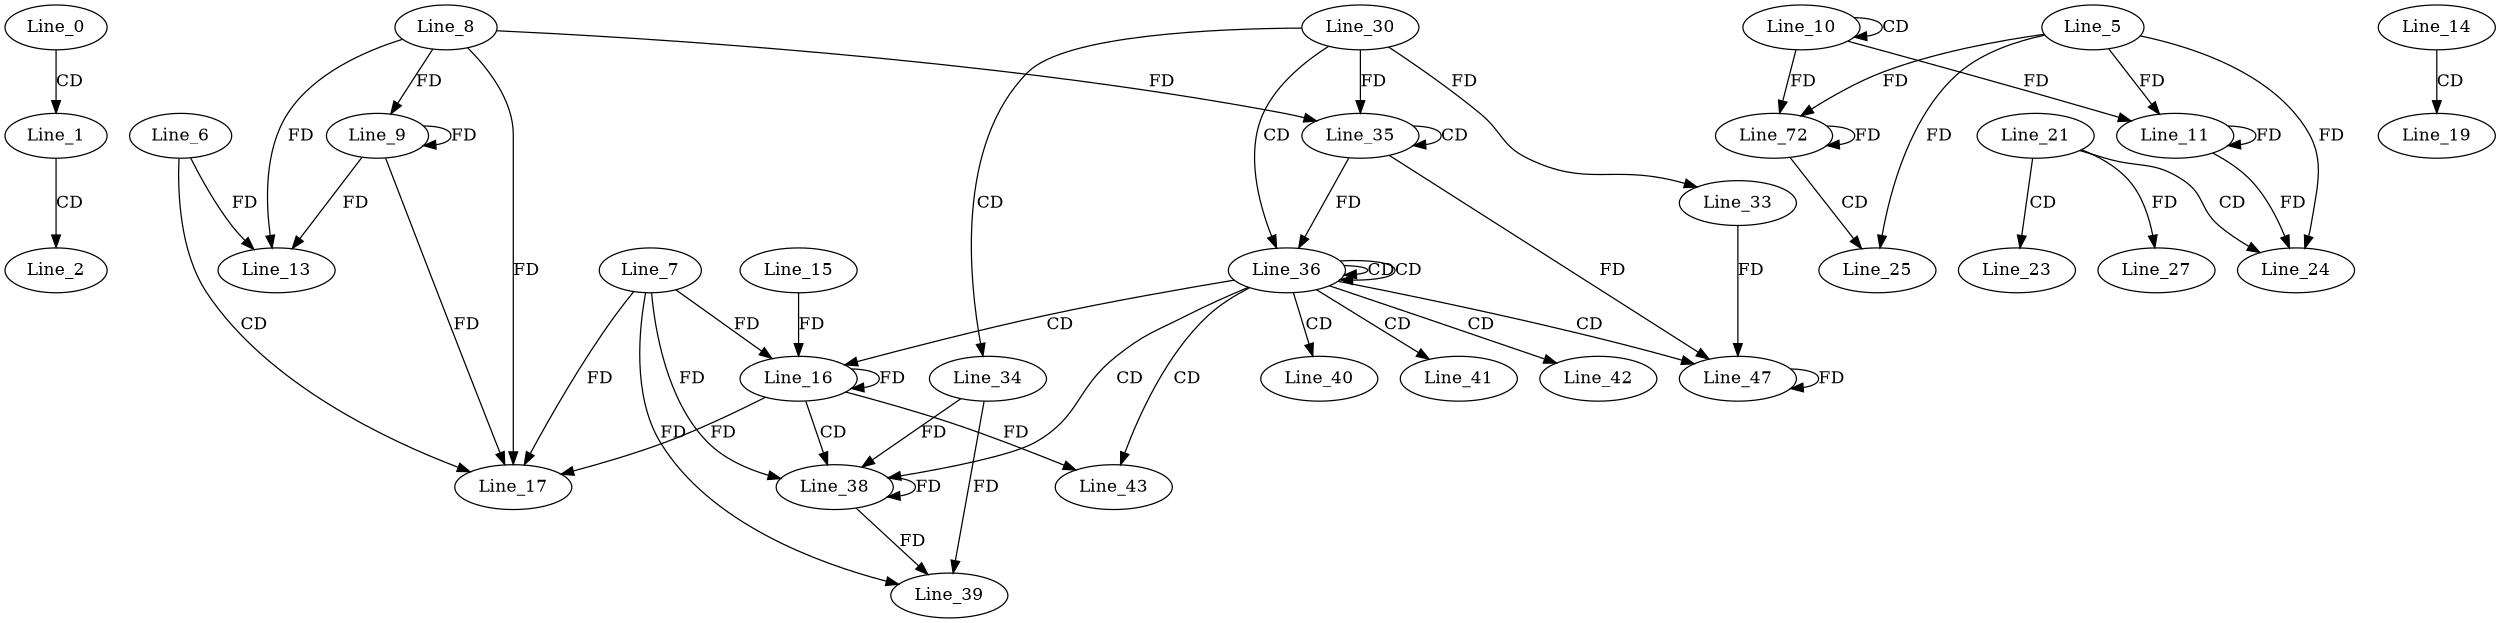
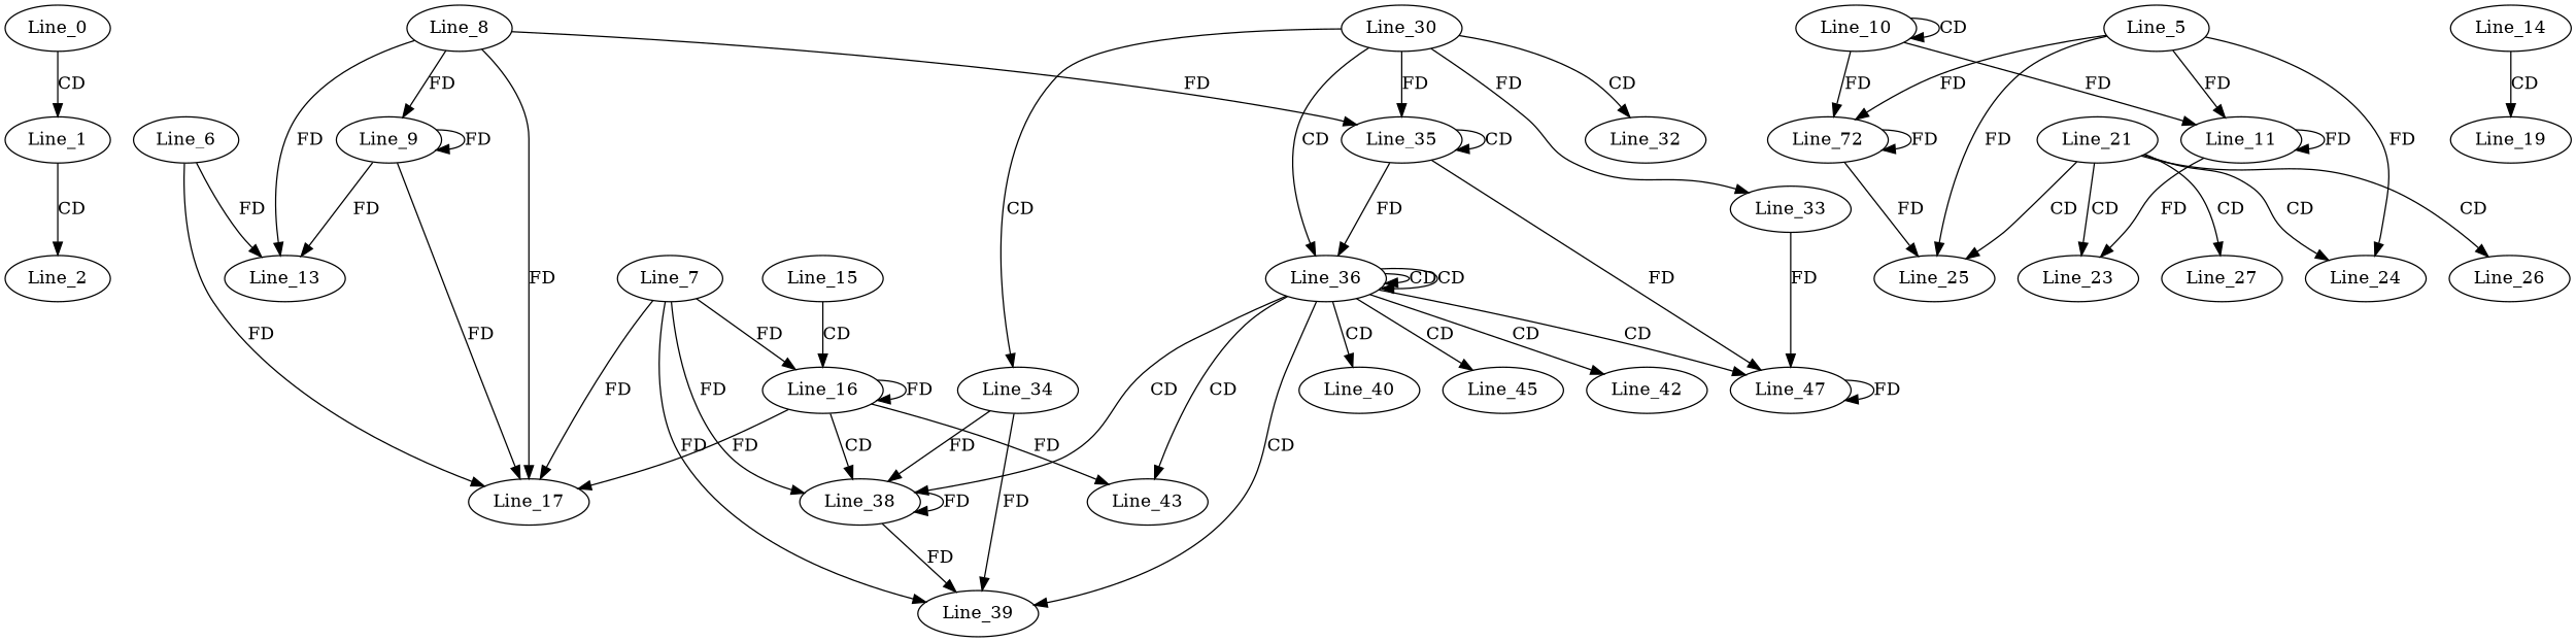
  digraph {
    Line_0
    Line_1
    Line_2
    Line_8
    Line_9
    Line_13
    Line_17
    Line_35
    Line_10
    Line_11
    n11 [label=Line_72]
    Line_24
    Line_25
    Line_5
    Line_6
    Line_36
    n17 [label=Line_47]
    Line_7
    Line_16
    Line_38
    Line_39
    Line_43
    Line_15
    Line_14
    Line_19
    Line_21
    Line_23
+   Line_26
    Line_27
    Line_30
+   Line_32
    Line_33
    Line_34
    Line_40
-   Line_41
+   Line_41 [label=Line_45]
    Line_42
    Line_0 -> Line_1 [label=CD]
    Line_1 -> Line_2 [label=CD]
    Line_8 -> Line_9 [label=FD]
    Line_8 -> Line_13 [label=FD]
    Line_8 -> Line_17 [label=FD]
    Line_8 -> Line_35 [label=FD]
    Line_9 -> Line_9 [label=FD]
    Line_9 -> Line_13 [label=FD]
    Line_9 -> Line_17 [label=FD]
    Line_35 -> Line_35 [label=CD]
    Line_35 -> Line_36 [label=FD]
    Line_35 -> n17 [label=FD]
    Line_10 -> Line_10 [label=CD]
    Line_10 -> Line_11 [label=FD]
    Line_10 -> n11 [label=FD]
    Line_11 -> Line_11 [label=FD]
-   Line_11 -> Line_24 [label=FD]
+   Line_11 -> Line_23 [label=FD]
    n11 -> n11 [label=FD]
-   n11 -> Line_25 [label=CD]
+   n11 -> Line_25 [label=FD]
    Line_5 -> Line_11 [label=FD]
    Line_5 -> n11 [label=FD]
    Line_5 -> Line_24 [label=FD]
    Line_5 -> Line_25 [label=FD]
    Line_6 -> Line_13 [label=FD]
-   Line_6 -> Line_17 [label=CD]
+   Line_6 -> Line_17 [label=FD]
    Line_36 -> Line_36 [label=CD]
    Line_36 -> Line_36 [label=CD]
    Line_36 -> n17 [label=CD]
    Line_36 -> Line_38 [label=CD]
-   Line_36 -> Line_16 [label=CD]
+   Line_36 -> Line_39 [label=CD]
    Line_36 -> Line_43 [label=CD]
    Line_36 -> Line_40 [label=CD]
    Line_36 -> Line_41 [label=CD]
    Line_36 -> Line_42 [label=CD]
    n17 -> n17 [label=FD]
    Line_7 -> Line_17 [label=FD]
    Line_7 -> Line_16 [label=FD]
    Line_7 -> Line_38 [label=FD]
    Line_7 -> Line_39 [label=FD]
    Line_16 -> Line_17 [label=FD]
    Line_16 -> Line_16 [label=FD]
    Line_16 -> Line_38 [label=CD]
    Line_16 -> Line_43 [label=FD]
    Line_38 -> Line_38 [label=FD]
    Line_38 -> Line_39 [label=FD]
-   Line_15 -> Line_16 [label=FD]
+   Line_15 -> Line_16 [label=CD]
    Line_14 -> Line_19 [label=CD]
    Line_21 -> Line_24 [label=CD]
+   Line_21 -> Line_25 [label=CD]
    Line_21 -> Line_23 [label=CD]
-   Line_21 -> Line_27 [label=FD]
+   Line_21 -> Line_26 [label=CD]
+   Line_21 -> Line_27 [label=CD]
    Line_30 -> Line_35 [label=FD]
    Line_30 -> Line_36 [label=CD]
+   Line_30 -> Line_32 [label=CD]
    Line_30 -> Line_33 [label=FD]
    Line_30 -> Line_34 [label=CD]
    Line_33 -> n17 [label=FD]
    Line_34 -> Line_38 [label=FD]
    Line_34 -> Line_39 [label=FD]
  }
